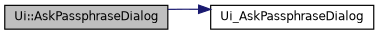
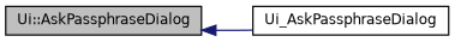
  digraph {
    rankdir=LR
    node [color=black fontname=Helvetica fontsize=10 shape=record style=filled]
    n1 [fillcolor=grey75 fontcolor=black height=0.2 label="Ui::AskPassphraseDialog" width=0.4]
    n2 [fillcolor=white height=0.2 label=Ui_AskPassphraseDialog width=0.4]
-   n2 -> n1 [color=midnightblue dir=back fontname=Helvetica fontsize=10 labelfontname=Helvetica labelfontsize=10 style=solid]
+   n1 -> n2 [color=midnightblue dir=back fontname=Helvetica fontsize=10 labelfontname=Helvetica labelfontsize=10 style=solid]
  }
